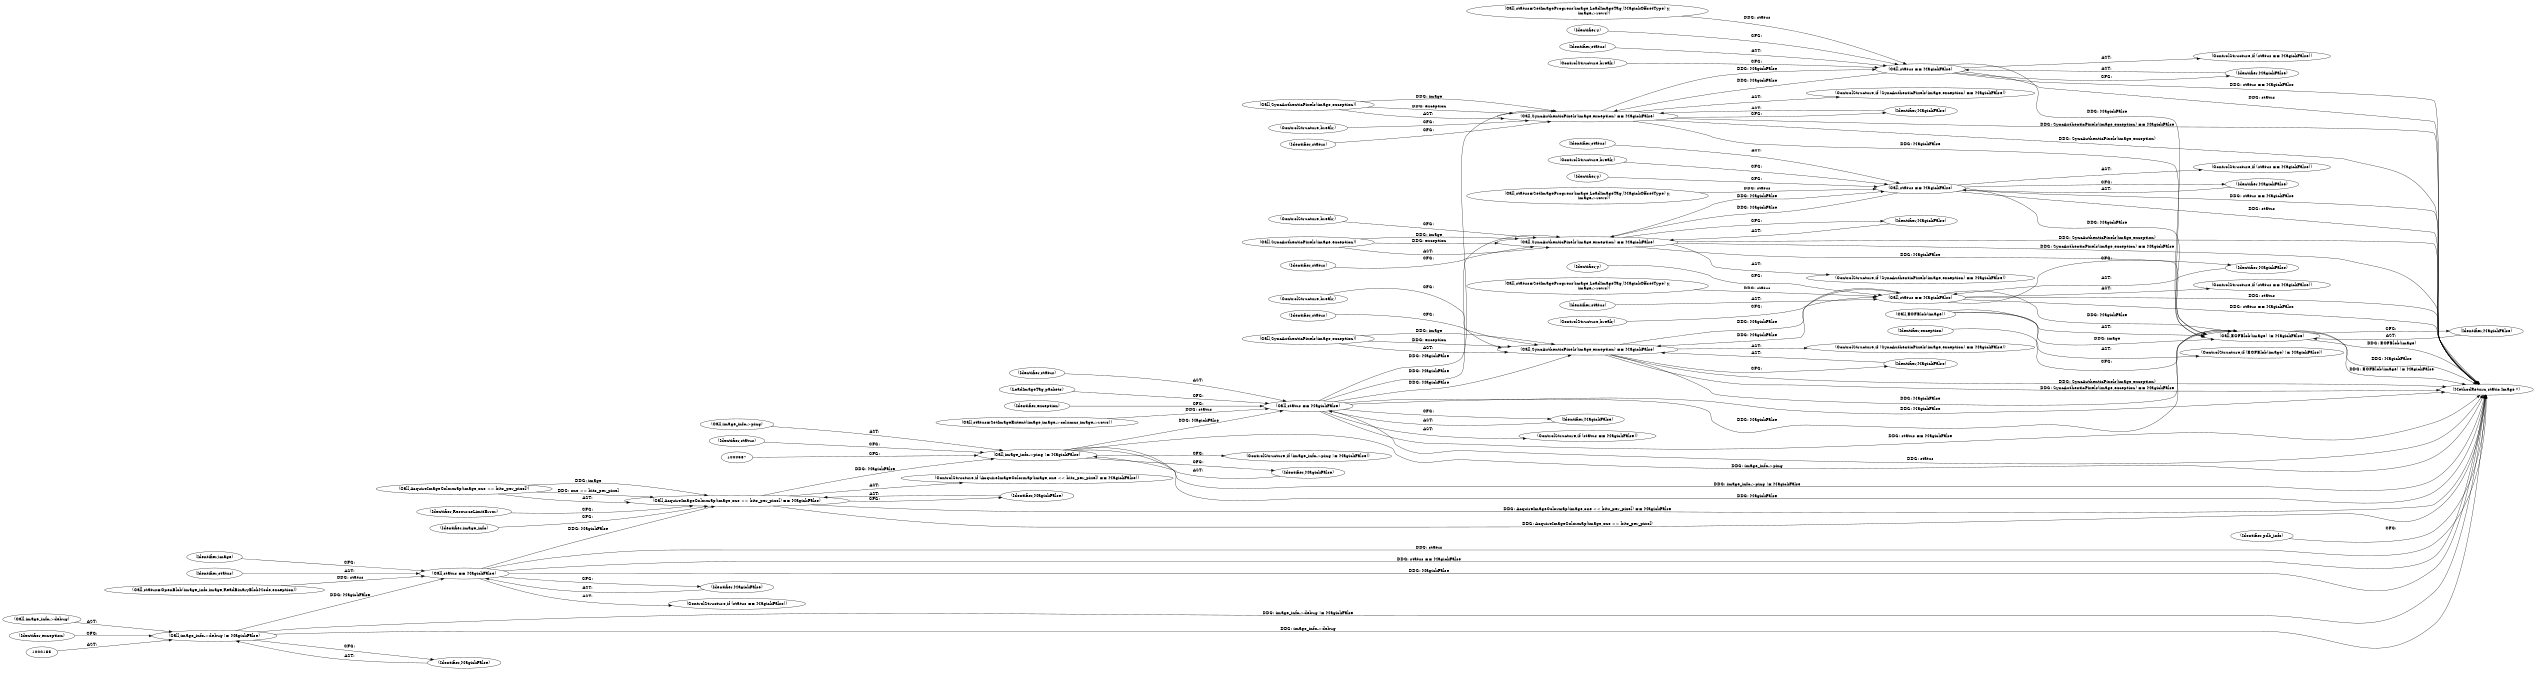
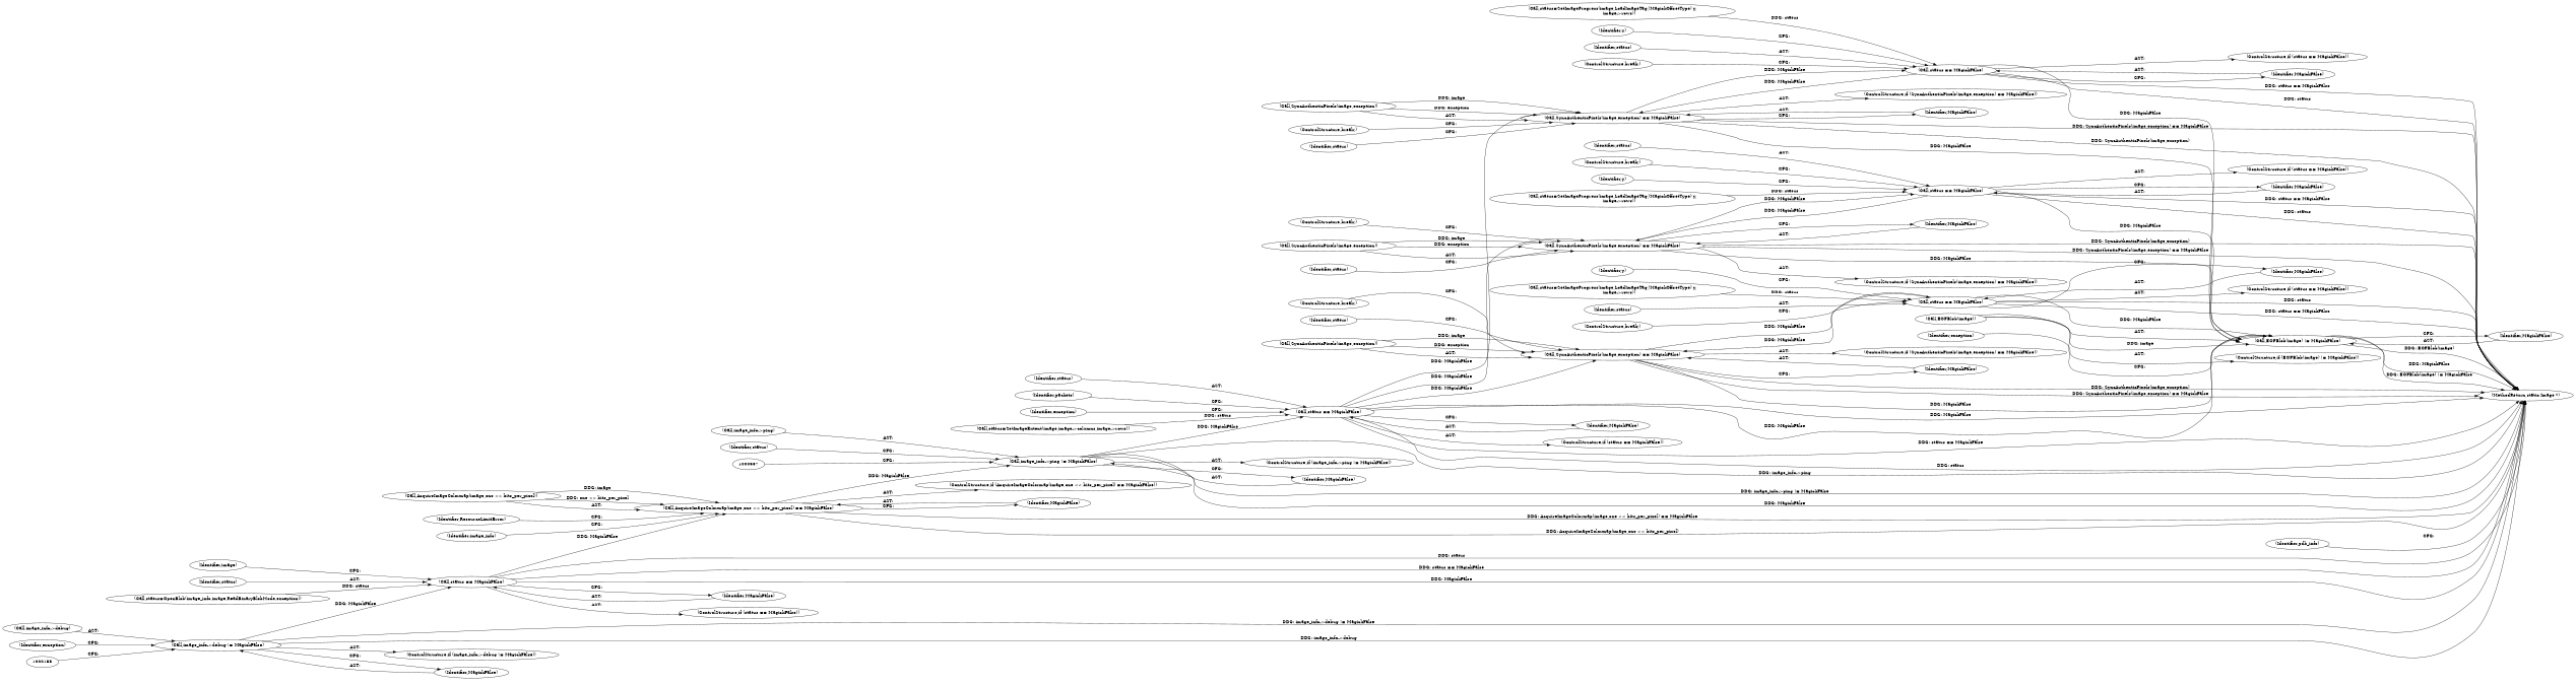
  digraph {
    rankdir=LR
    n1 [label="(Call,image_info->debug != MagickFalse)"]
    n2 [label="(Call,status == MagickFalse)"]
    n3 [label="(Identifier,MagickFalse)"]
    n4 [label="(MethodReturn,static Image *)"]
+   n5 [label="(ControlStructure,if (image_info->debug != MagickFalse))"]
    n6 [label="(Call,AcquireImageColormap(image,one << bits_per_pixel) == MagickFalse)"]
    n7 [label="(Identifier,MagickFalse)"]
    n8 [label="(ControlStructure,if (status == MagickFalse))"]
    n9 [label="(Call,image_info->ping != MagickFalse)"]
    n10 [label="(Identifier,MagickFalse)"]
    n11 [label="(ControlStructure,if (AcquireImageColormap(image,one << bits_per_pixel) == MagickFalse))"]
    n12 [label="(Call,status == MagickFalse)"]
    n13 [label="(ControlStructure,if (image_info->ping != MagickFalse))"]
    n14 [label="(Identifier,MagickFalse)"]
    n15 [label="(Call,SyncAuthenticPixels(image,exception) == MagickFalse)"]
    n16 [label="(Call,EOFBlob(image) != MagickFalse)"]
    n17 [label="(Call,SyncAuthenticPixels(image,exception) == MagickFalse)"]
    n18 [label="(Call,SyncAuthenticPixels(image,exception) == MagickFalse)"]
    n19 [label="(Identifier,MagickFalse)"]
    n20 [label="(ControlStructure,if (status == MagickFalse))"]
    n21 [label="(Call,status == MagickFalse)"]
    n22 [label="(Identifier,MagickFalse)"]
    n23 [label="(ControlStructure,if (SyncAuthenticPixels(image,exception) == MagickFalse))"]
    n24 [label="(Identifier,MagickFalse)"]
    n25 [label="(Call,status == MagickFalse)"]
    n26 [label="(Identifier,MagickFalse)"]
    n27 [label="(ControlStructure,if (SyncAuthenticPixels(image,exception) == MagickFalse))"]
    n28 [label="(Call,status == MagickFalse)"]
    n29 [label="(ControlStructure,if (SyncAuthenticPixels(image,exception) == MagickFalse))"]
    n30 [label="(Identifier,MagickFalse)"]
    n31 [label="(Identifier,MagickFalse)"]
    n32 [label="(ControlStructure,if (status == MagickFalse))"]
    n33 [label="(ControlStructure,if (EOFBlob(image) != MagickFalse))"]
    n34 [label="(Identifier,MagickFalse)"]
    n35 [label="(ControlStructure,if (status == MagickFalse))"]
    n36 [label="(ControlStructure,if (status == MagickFalse))"]
    n37 [label="(Identifier,MagickFalse)"]
    n38 [label="(Call,image_info->debug)"]
    n39 [label="(Call,AcquireImageColormap(image,one << bits_per_pixel))"]
    n40 [label="(Identifier,y)"]
    n41 [label="(Identifier,status)"]
    n42 [label="(Call,status=SetImageProgress(image,LoadImageTag,(MagickOffsetType) y,\n          image->rows))"]
    n43 [label="(Call,SyncAuthenticPixels(image,exception))"]
    n44 [label="(Identifier,ResourceLimitError)"]
-   n45 [label="(LoadImageTag,packets)"]
+   n45 [label="(Identifier,packets)"]
    n46 [label="(ControlStructure,break;)"]
    n47 [label="(ControlStructure,break;)"]
    n48 [label="(Call,status=SetImageProgress(image,LoadImageTag,(MagickOffsetType) y,\n          image->rows))"]
    n49 [label="(Identifier,exception)"]
    n50 [label="(Identifier,y)"]
    n51 [label="(Identifier,status)"]
    n52 [label="(Identifier,exception)"]
    n53 [label="(ControlStructure,break;)"]
    n54 [label="(Identifier,status)"]
    n55 [label="(Identifier,image)"]
    n56 [label="(Identifier,status)"]
    n57 [label="(Identifier,status)"]
    n58 [label="(Call,SyncAuthenticPixels(image,exception))"]
    n59 [label="(Call,EOFBlob(image))"]
    n60 [label="(Identifier,status)"]
    n61 [label="(Identifier,exception)"]
    n62 [label="(ControlStructure,break;)"]
    n63 [label="(Identifier,status)"]
    n64 [label="(ControlStructure,break;)"]
    n65 [label="(Call,image_info->ping)"]
    n66 [label="(ControlStructure,break;)"]
    n67 [label="(Call,status=OpenBlob(image_info,image,ReadBinaryBlobMode,exception))"]
    n68 [label="(Call,status=SetImageExtent(image,image->columns,image->rows))"]
    n69 [label="(Identifier,y)"]
    n70 [label="(Call,status=SetImageProgress(image,LoadImageTag,(MagickOffsetType) y,\n          image->rows))"]
    n71 [label="(Identifier,pdb_info)"]
    n72 [label="(Identifier,status)"]
    n73 [label="(Identifier,image_info)"]
    n74 [label="(Call,SyncAuthenticPixels(image,exception))"]
    n75 [label="(Identifier,status)"]
    1000155
    1000587
    n1 -> n2 [label="DDG: MagickFalse"]
    n1 -> n3 [label="CFG: "]
    n1 -> n4 [label="DDG: image_info->debug != MagickFalse"]
    n1 -> n4 [label="DDG: image_info->debug"]
+   n1 -> n5 [label="AST: "]
    n2 -> n4 [label="DDG: status"]
    n2 -> n4 [label="DDG: status == MagickFalse"]
    n2 -> n4 [label="DDG: MagickFalse"]
    n2 -> n6 [label="DDG: MagickFalse"]
    n2 -> n7 [label="CFG: "]
    n2 -> n8 [label="AST: "]
    n3 -> n1 [label="AST: "]
    n6 -> n4 [label="DDG: AcquireImageColormap(image,one << bits_per_pixel) == MagickFalse"]
    n6 -> n4 [label="DDG: AcquireImageColormap(image,one << bits_per_pixel)"]
    n6 -> n9 [label="DDG: MagickFalse"]
    n6 -> n10 [label="CFG: "]
    n6 -> n11 [label="AST: "]
    n7 -> n2 [label="AST: "]
    n9 -> n4 [label="DDG: image_info->ping != MagickFalse"]
    n9 -> n4 [label="DDG: MagickFalse"]
    n9 -> n4 [label="DDG: image_info->ping"]
    n9 -> n12 [label="DDG: MagickFalse"]
-   n9 -> n13 [label="CFG: "]
+   n9 -> n13 [label="AST: "]
    n9 -> n14 [label="CFG: "]
    n10 -> n6 [label="AST: "]
    n12 -> n4 [label="DDG: status == MagickFalse"]
    n12 -> n4 [label="DDG: status"]
    n12 -> n4 [label="DDG: MagickFalse"]
    n12 -> n15 [label="DDG: MagickFalse"]
    n12 -> n16 [label="DDG: MagickFalse"]
    n12 -> n17 [label="DDG: MagickFalse"]
    n12 -> n18 [label="DDG: MagickFalse"]
    n12 -> n19 [label="CFG: "]
    n12 -> n20 [label="AST: "]
    n14 -> n9 [label="AST: "]
    n15 -> n4 [label="DDG: SyncAuthenticPixels(image,exception)"]
    n15 -> n4 [label="DDG: SyncAuthenticPixels(image,exception) == MagickFalse"]
    n15 -> n16 [label="DDG: MagickFalse"]
    n15 -> n21 [label="DDG: MagickFalse"]
    n15 -> n22 [label="CFG: "]
    n15 -> n23 [label="AST: "]
    n16 -> n4 [label="DDG: EOFBlob(image) != MagickFalse"]
    n16 -> n4 [label="DDG: EOFBlob(image)"]
    n16 -> n4 [label="DDG: MagickFalse"]
    n16 -> n24 [label="CFG: "]
    n17 -> n4 [label="DDG: SyncAuthenticPixels(image,exception) == MagickFalse"]
    n17 -> n4 [label="DDG: SyncAuthenticPixels(image,exception)"]
    n17 -> n16 [label="DDG: MagickFalse"]
    n17 -> n25 [label="DDG: MagickFalse"]
    n17 -> n26 [label="CFG: "]
    n17 -> n27 [label="AST: "]
    n18 -> n4 [label="DDG: SyncAuthenticPixels(image,exception)"]
    n18 -> n4 [label="DDG: SyncAuthenticPixels(image,exception) == MagickFalse"]
    n18 -> n16 [label="DDG: MagickFalse"]
    n18 -> n28 [label="DDG: MagickFalse"]
    n18 -> n29 [label="AST: "]
    n18 -> n30 [label="CFG: "]
    n19 -> n12 [label="AST: "]
    n21 -> n4 [label="DDG: status"]
    n21 -> n4 [label="DDG: status == MagickFalse"]
    n21 -> n15 [label="DDG: MagickFalse"]
    n21 -> n16 [label="DDG: MagickFalse"]
    n21 -> n31 [label="CFG: "]
    n21 -> n32 [label="AST: "]
    n22 -> n15 [label="AST: "]
    n24 -> n16 [label="AST: "]
    n25 -> n4 [label="DDG: status == MagickFalse"]
    n25 -> n4 [label="DDG: status"]
    n25 -> n16 [label="DDG: MagickFalse"]
    n25 -> n17 [label="DDG: MagickFalse"]
    n25 -> n34 [label="CFG: "]
    n25 -> n35 [label="AST: "]
    n26 -> n17 [label="AST: "]
    n28 -> n4 [label="DDG: status == MagickFalse"]
    n28 -> n4 [label="DDG: status"]
    n28 -> n16 [label="DDG: MagickFalse"]
    n28 -> n18 [label="DDG: MagickFalse"]
    n28 -> n36 [label="AST: "]
    n28 -> n37 [label="CFG: "]
    n30 -> n18 [label="AST: "]
    n31 -> n21 [label="AST: "]
    n34 -> n25 [label="AST: "]
    n37 -> n28 [label="AST: "]
    n38 -> n1 [label="AST: "]
    n39 -> n6 [label="AST: "]
    n39 -> n6 [label="DDG: image"]
    n39 -> n6 [label="DDG: one << bits_per_pixel"]
    n40 -> n21 [label="CFG: "]
    n41 -> n12 [label="AST: "]
    n42 -> n21 [label="DDG: status"]
    n43 -> n17 [label="AST: "]
    n43 -> n17 [label="DDG: image"]
    n43 -> n17 [label="DDG: exception"]
    n44 -> n6 [label="CFG: "]
    n45 -> n12 [label="CFG: "]
    n46 -> n18 [label="CFG: "]
    n47 -> n15 [label="CFG: "]
    n48 -> n25 [label="DDG: status"]
    n49 -> n1 [label="CFG: "]
    n50 -> n25 [label="CFG: "]
    n51 -> n15 [label="CFG: "]
    n52 -> n12 [label="CFG: "]
    n53 -> n17 [label="CFG: "]
    n54 -> n17 [label="CFG: "]
    n55 -> n2 [label="CFG: "]
    n56 -> n28 [label="AST: "]
    n57 -> n21 [label="AST: "]
    n58 -> n18 [label="AST: "]
    n58 -> n18 [label="DDG: image"]
    n58 -> n18 [label="DDG: exception"]
    n59 -> n16 [label="AST: "]
    n59 -> n16 [label="DDG: image"]
    n59 -> n33 [label="AST: "]
    n60 -> n25 [label="AST: "]
    n61 -> n16 [label="CFG: "]
    n62 -> n28 [label="CFG: "]
    n63 -> n2 [label="AST: "]
    n64 -> n21 [label="CFG: "]
    n65 -> n9 [label="AST: "]
    n66 -> n25 [label="CFG: "]
    n67 -> n2 [label="DDG: status"]
    n68 -> n12 [label="DDG: status"]
    n69 -> n28 [label="CFG: "]
    n70 -> n28 [label="DDG: status"]
    n71 -> n4 [label="CFG: "]
    n72 -> n18 [label="CFG: "]
    n73 -> n6 [label="CFG: "]
    n74 -> n15 [label="AST: "]
    n74 -> n15 [label="DDG: image"]
    n74 -> n15 [label="DDG: exception"]
    n75 -> n9 [label="CFG: "]
-   1000155 -> n1 [label="AST: "]
+   1000155 -> n1 [label="CFG: "]
    1000587 -> n9 [label="CFG: "]
  }
